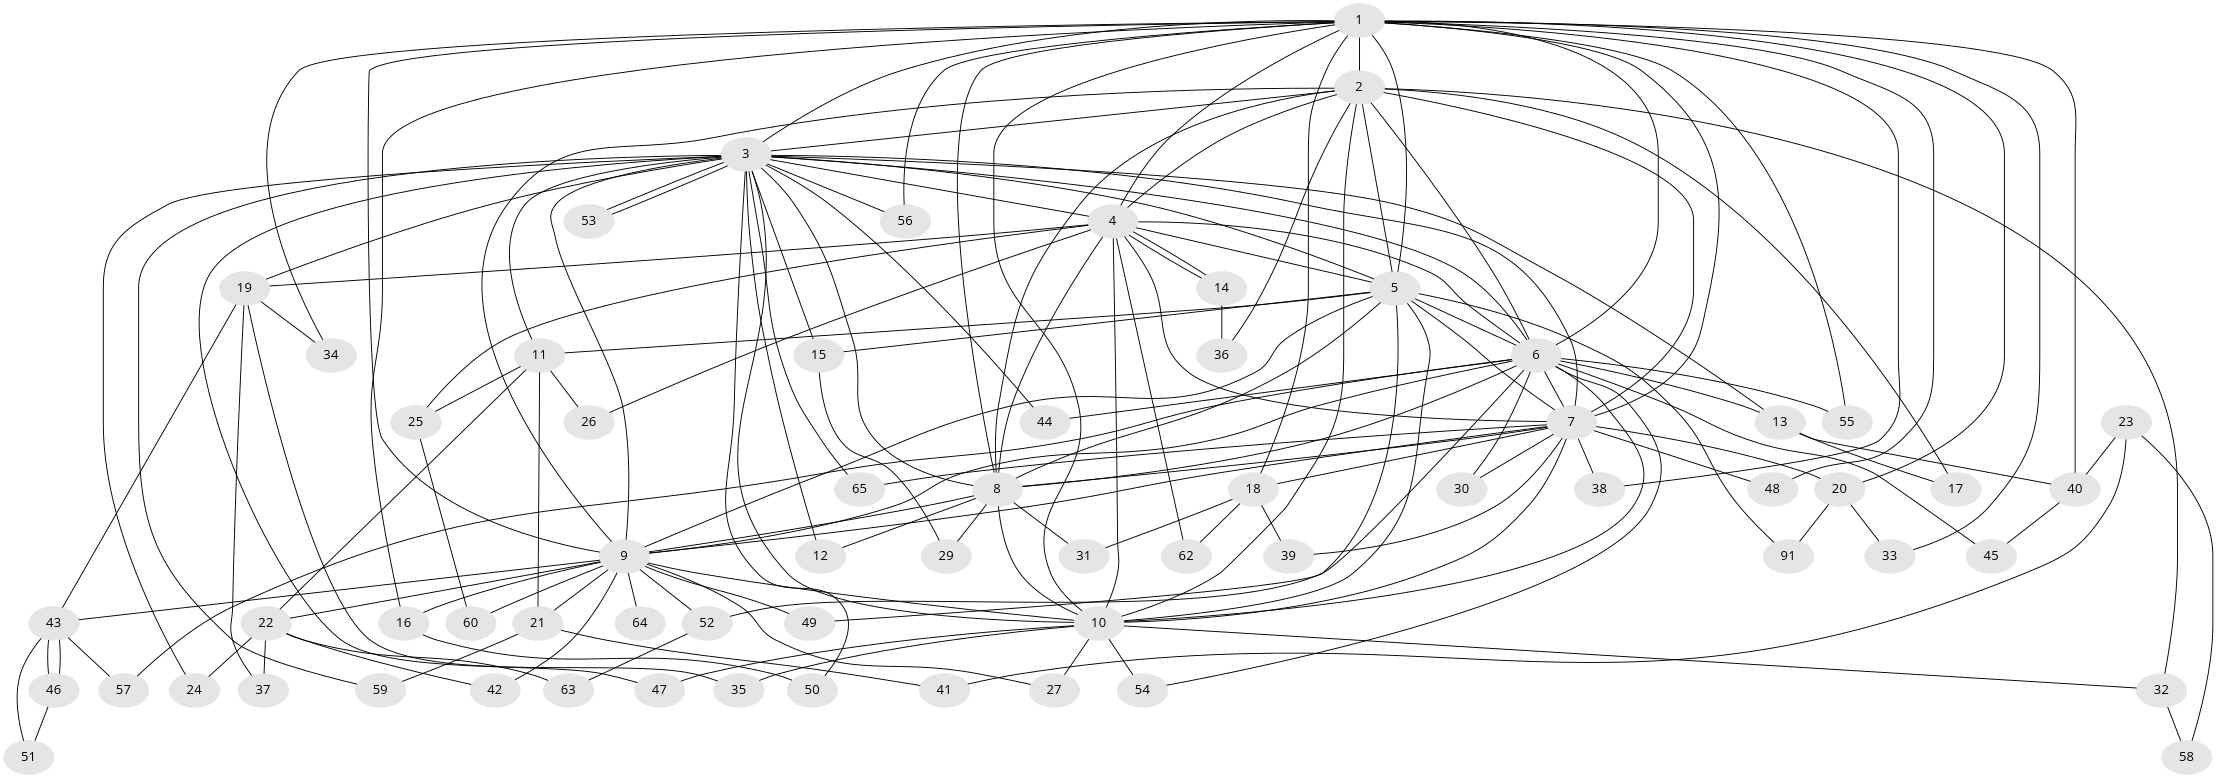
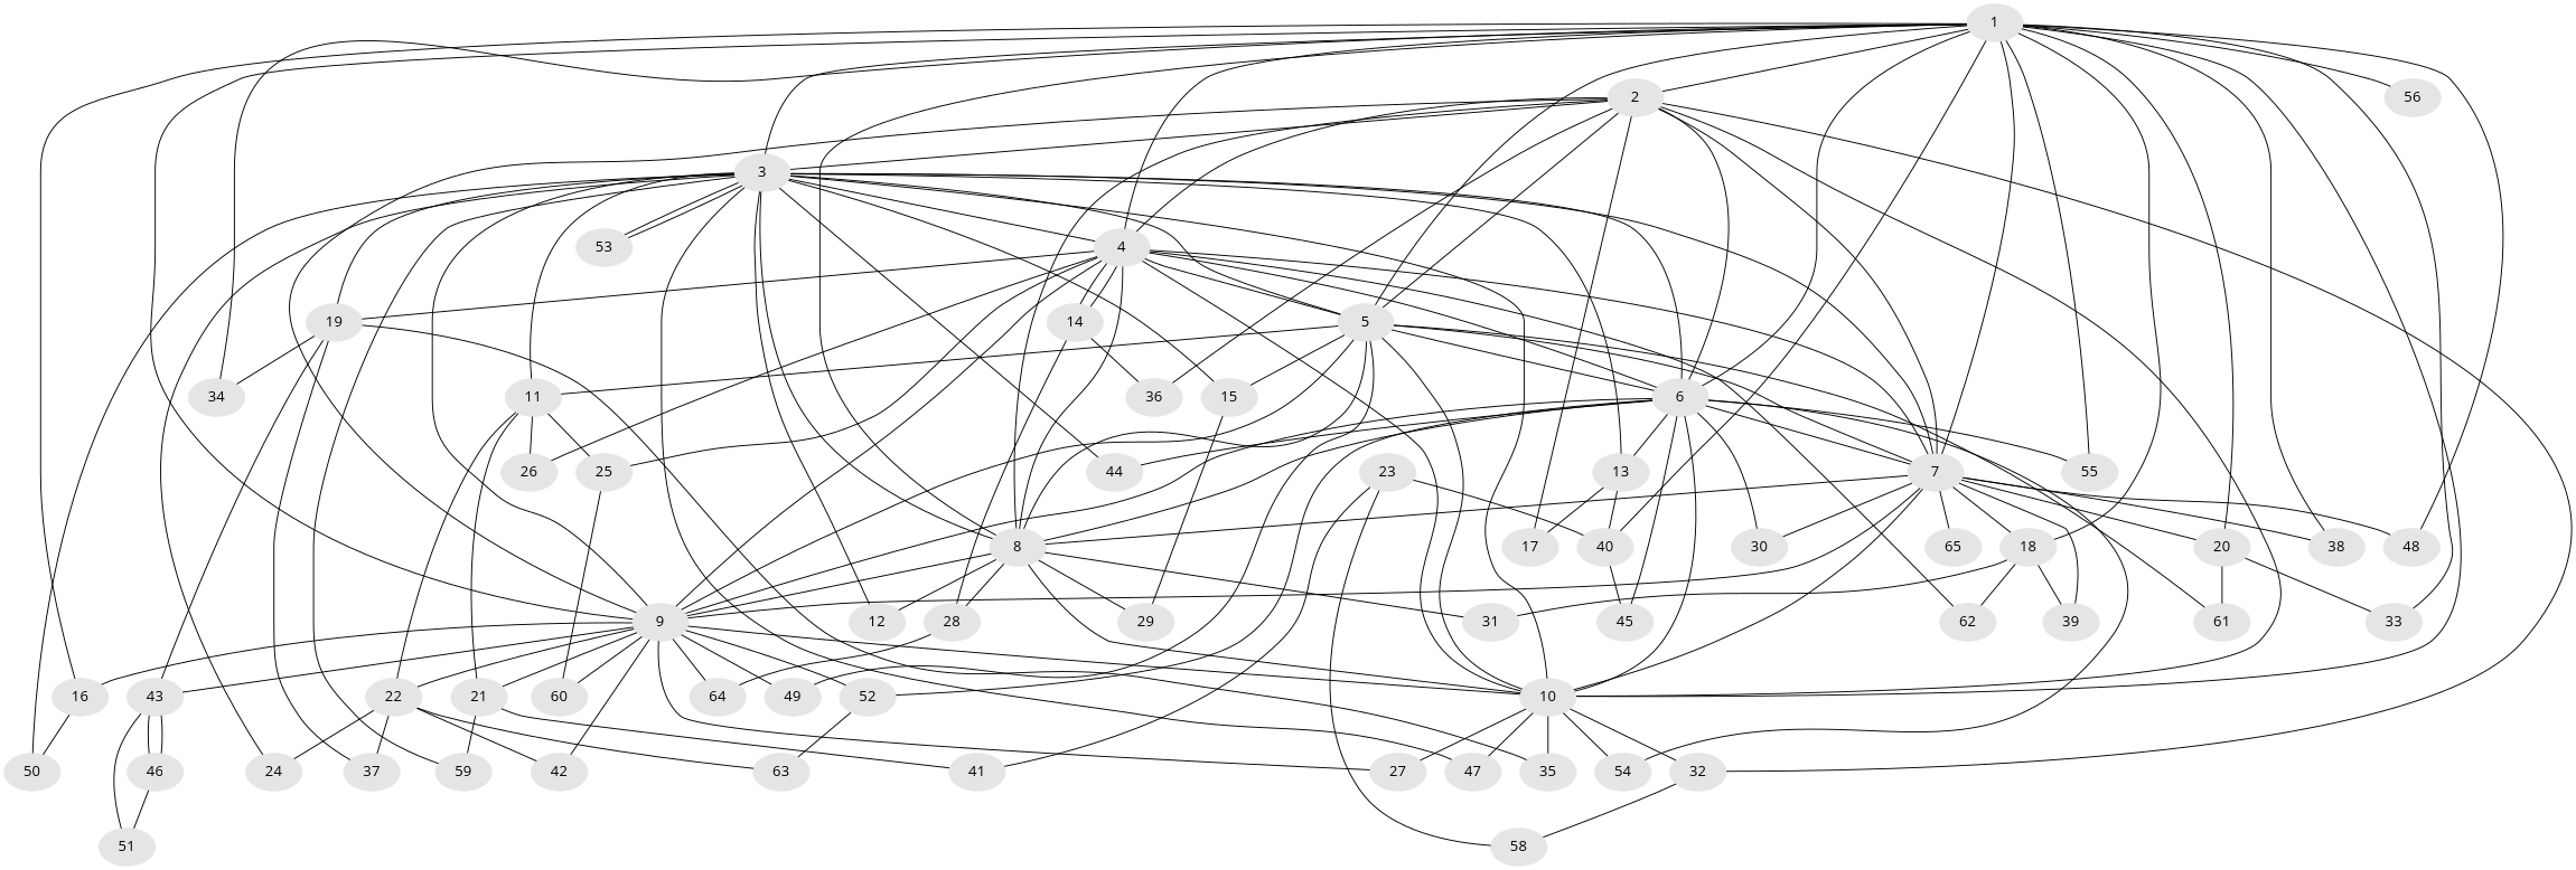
  graph {
    fontname="Open Sans"
    node [color=gray90 fontname="Open Sans" style=filled]
    edge [fontname="Open Sans"]
    1
    2
    3
    4
    5
    6
    7
    8
    9
    10
    16
    18
    20
    33
    34
    38
    48
    55
    56
    40
    17
    32
    36
    11
    12
    13
    15
    19
    24
    44
    47
    50
    53
    59
    65
    14
    25
    26
    62
    49
-   61 [label=91]
+   61
    30
    45
    52
    54
-   57
    39
+   28
    29
    31
    21
    22
    27
    42
    43
    60
    64
    35
    23
    41
    58
    37
    63
    46
    51
    1 -- 2
    1 -- 3
    1 -- 4
    1 -- 5
    1 -- 6
    1 -- 7
    1 -- 8
    1 -- 9
    1 -- 10
    1 -- 16
    1 -- 18
    1 -- 20
    1 -- 33
    1 -- 34
    1 -- 38
    1 -- 48
    1 -- 55
    1 -- 56
    1 -- 40
    2 -- 3
    2 -- 4
    2 -- 5
    2 -- 6
    2 -- 7
    2 -- 8
    2 -- 9
    2 -- 10
    2 -- 17
    2 -- 32
    2 -- 36
    3 -- 4
    3 -- 5
    3 -- 6
    3 -- 7
    3 -- 8
    3 -- 9
    3 -- 10
-   3 -- 56
    3 -- 11
    3 -- 12
    3 -- 13
    3 -- 15
    3 -- 19
    3 -- 24
    3 -- 44
    3 -- 47
    3 -- 50
    3 -- 53
    3 -- 53
    3 -- 59
-   3 -- 65
    4 -- 5
    4 -- 6
    4 -- 7
    4 -- 8
+   4 -- 9
    4 -- 10
    4 -- 19
    4 -- 14
    4 -- 14
    4 -- 25
    4 -- 26
    4 -- 62
    5 -- 6
    5 -- 7
    5 -- 8
    5 -- 9
    5 -- 10
    5 -- 11
    5 -- 15
    5 -- 49
    5 -- 61
    6 -- 7
    6 -- 8
    6 -- 9
    6 -- 10
    6 -- 55
    6 -- 13
    6 -- 44
    6 -- 30
    6 -- 45
    6 -- 52
    6 -- 54
-   6 -- 57
    7 -- 8
    7 -- 9
    7 -- 10
    7 -- 18
    7 -- 20
    7 -- 38
    7 -- 48
    7 -- 65
    7 -- 30
    7 -- 39
    8 -- 9
    8 -- 10
    8 -- 12
+   8 -- 28
    8 -- 29
    8 -- 31
    9 -- 10
    9 -- 16
    9 -- 49
    9 -- 52
    9 -- 21
    9 -- 22
    9 -- 27
    9 -- 42
    9 -- 43
    9 -- 60
    9 -- 64
    10 -- 32
    10 -- 47
    10 -- 54
    10 -- 27
    10 -- 35
    16 -- 50
    18 -- 62
    18 -- 39
    18 -- 31
    20 -- 33
    20 -- 61
    40 -- 45
    32 -- 58
    11 -- 25
    11 -- 26
    11 -- 21
    11 -- 22
    13 -- 40
    13 -- 17
    15 -- 29
    19 -- 34
    19 -- 43
    19 -- 35
    19 -- 37
    14 -- 36
+   14 -- 28
    25 -- 60
    52 -- 63
+   28 -- 64
    21 -- 59
    21 -- 41
    22 -- 24
    22 -- 42
    22 -- 37
    22 -- 63
-   43 -- 57
    43 -- 46
    43 -- 46
    43 -- 51
    23 -- 40
    23 -- 41
    23 -- 58
    46 -- 51
  }
